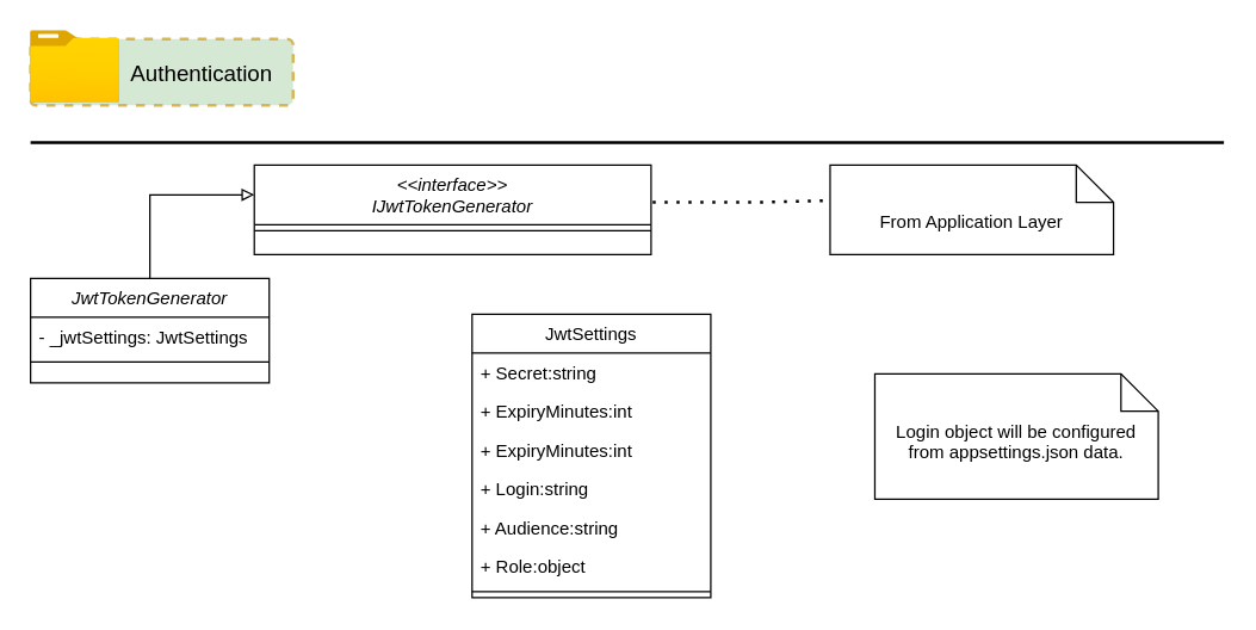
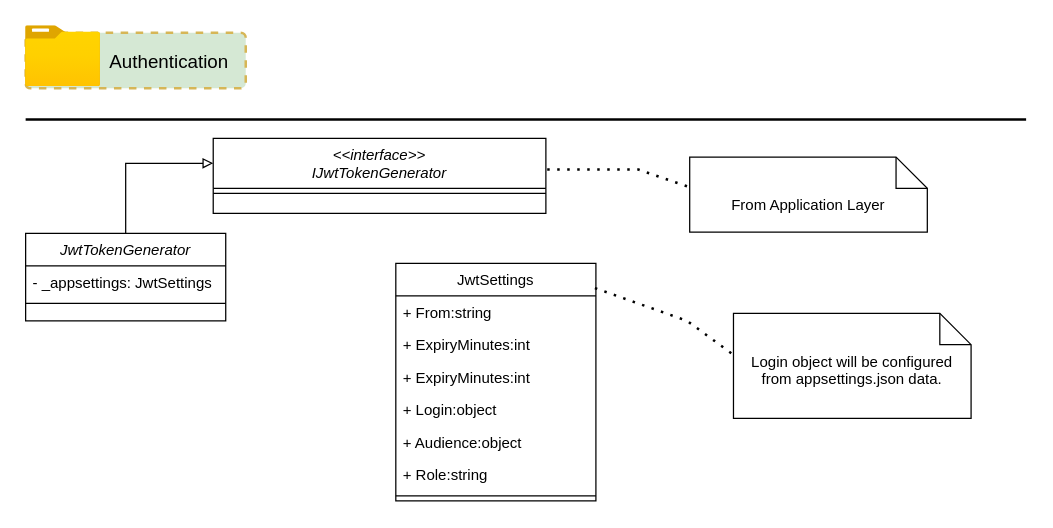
  <mxCell id="0" />
  <mxCell id="1" parent="0" />
  <mxCell id="2" value="&lt;div style=&quot;&quot;&gt;&lt;span style=&quot;font-size: 15px; background-color: initial;&quot;&gt;Authentication&amp;nbsp; &amp;nbsp;&lt;/span&gt;&lt;/div&gt;" style="rounded=1;arcSize=9;align=right;spacingLeft=5;strokeColor=#d6b656;html=1;strokeWidth=2;fontSize=12;dashed=1;fillColor=#d5e8d4;" vertex="1" parent="1"><mxGeometry x="20" y="25.65" width="176" height="44.35" as="geometry" /></mxCell>
  <mxCell id="3" value="" style="image;aspect=fixed;html=1;points=[];align=center;fontSize=12;image=img/lib/azure2/general/Folder_Blank.svg;" vertex="1" parent="1"><mxGeometry x="20" y="20" width="60" height="48.69" as="geometry" /></mxCell>
  <mxCell id="4" value="" style="line;strokeWidth=2;html=1;" vertex="1" parent="1"><mxGeometry x="20" y="90" width="800" height="10" as="geometry" /></mxCell>
  <mxCell id="5" style="edgeStyle=orthogonalEdgeStyle;rounded=0;orthogonalLoop=1;jettySize=auto;html=1;exitX=0.5;exitY=0;exitDx=0;exitDy=0;entryX=0;entryY=0.333;entryDx=0;entryDy=0;entryPerimeter=0;endArrow=block;endFill=0;" edge="1" parent="1" source="6" target="17"><mxGeometry relative="1" as="geometry" /></mxCell>
  <mxCell id="6" value="JwtTokenGenerator" style="swimlane;fontStyle=2;align=center;verticalAlign=top;childLayout=stackLayout;horizontal=1;startSize=26;horizontalStack=0;resizeParent=1;resizeLast=0;collapsible=1;marginBottom=0;rounded=0;shadow=0;strokeWidth=1;" vertex="1" parent="1"><mxGeometry x="20" y="186" width="160" height="70" as="geometry"><mxRectangle x="230" y="140" width="160" height="26" as="alternateBounds" /></mxGeometry></mxCell>
- <mxCell id="7" value="- _jwtSettings: JwtSettings" style="text;align=left;verticalAlign=top;spacingLeft=4;spacingRight=4;overflow=hidden;rotatable=0;points=[[0,0.5],[1,0.5]];portConstraint=eastwest;" vertex="1" parent="6"><mxGeometry y="26" width="160" height="26" as="geometry" /></mxCell>
+ <mxCell id="7" value="- _appsettings: JwtSettings" style="text;align=left;verticalAlign=top;spacingLeft=4;spacingRight=4;overflow=hidden;rotatable=0;points=[[0,0.5],[1,0.5]];portConstraint=eastwest;" vertex="1" parent="6"><mxGeometry y="26" width="160" height="26" as="geometry" /></mxCell>
  <mxCell id="8" value="" style="line;html=1;strokeWidth=1;align=left;verticalAlign=middle;spacingTop=-1;spacingLeft=3;spacingRight=3;rotatable=0;labelPosition=right;points=[];portConstraint=eastwest;" vertex="1" parent="6"><mxGeometry y="52" width="160" height="8" as="geometry" /></mxCell>
  <mxCell id="9" value="JwtSettings" style="swimlane;fontStyle=0;align=center;verticalAlign=top;childLayout=stackLayout;horizontal=1;startSize=26;horizontalStack=0;resizeParent=1;resizeLast=0;collapsible=1;marginBottom=0;rounded=0;shadow=0;strokeWidth=1;" vertex="1" parent="1"><mxGeometry x="316" y="210" width="160" height="190" as="geometry"><mxRectangle x="340" y="380" width="170" height="26" as="alternateBounds" /></mxGeometry></mxCell>
- <mxCell id="10" value="+ Secret:string" style="text;align=left;verticalAlign=top;spacingLeft=4;spacingRight=4;overflow=hidden;rotatable=0;points=[[0,0.5],[1,0.5]];portConstraint=eastwest;" vertex="1" parent="9"><mxGeometry y="26" width="160" height="26" as="geometry" /></mxCell>
+ <mxCell id="10" value="+ From:string" style="text;align=left;verticalAlign=top;spacingLeft=4;spacingRight=4;overflow=hidden;rotatable=0;points=[[0,0.5],[1,0.5]];portConstraint=eastwest;" vertex="1" parent="9"><mxGeometry y="26" width="160" height="26" as="geometry" /></mxCell>
  <mxCell id="11" value="+ ExpiryMinutes:int" style="text;align=left;verticalAlign=top;spacingLeft=4;spacingRight=4;overflow=hidden;rotatable=0;points=[[0,0.5],[1,0.5]];portConstraint=eastwest;" vertex="1" parent="9"><mxGeometry y="52" width="160" height="26" as="geometry" /></mxCell>
  <mxCell id="12" value="+ ExpiryMinutes:int" style="text;align=left;verticalAlign=top;spacingLeft=4;spacingRight=4;overflow=hidden;rotatable=0;points=[[0,0.5],[1,0.5]];portConstraint=eastwest;" vertex="1" parent="9"><mxGeometry y="78" width="160" height="26" as="geometry" /></mxCell>
- <mxCell id="13" value="+ Login:string" style="text;align=left;verticalAlign=top;spacingLeft=4;spacingRight=4;overflow=hidden;rotatable=0;points=[[0,0.5],[1,0.5]];portConstraint=eastwest;" vertex="1" parent="9"><mxGeometry y="104" width="160" height="26" as="geometry" /></mxCell>
- <mxCell id="14" value="+ Audience:string" style="text;align=left;verticalAlign=top;spacingLeft=4;spacingRight=4;overflow=hidden;rotatable=0;points=[[0,0.5],[1,0.5]];portConstraint=eastwest;" vertex="1" parent="9"><mxGeometry y="130" width="160" height="26" as="geometry" /></mxCell>
- <mxCell id="15" value="+ Role:object" style="text;align=left;verticalAlign=top;spacingLeft=4;spacingRight=4;overflow=hidden;rotatable=0;points=[[0,0.5],[1,0.5]];portConstraint=eastwest;" vertex="1" parent="9"><mxGeometry y="156" width="160" height="26" as="geometry" /></mxCell>
+ <mxCell id="13" value="+ Login:object" style="text;align=left;verticalAlign=top;spacingLeft=4;spacingRight=4;overflow=hidden;rotatable=0;points=[[0,0.5],[1,0.5]];portConstraint=eastwest;" vertex="1" parent="9"><mxGeometry y="104" width="160" height="26" as="geometry" /></mxCell>
+ <mxCell id="14" value="+ Audience:object" style="text;align=left;verticalAlign=top;spacingLeft=4;spacingRight=4;overflow=hidden;rotatable=0;points=[[0,0.5],[1,0.5]];portConstraint=eastwest;" vertex="1" parent="9"><mxGeometry y="130" width="160" height="26" as="geometry" /></mxCell>
+ <mxCell id="15" value="+ Role:string" style="text;align=left;verticalAlign=top;spacingLeft=4;spacingRight=4;overflow=hidden;rotatable=0;points=[[0,0.5],[1,0.5]];portConstraint=eastwest;" vertex="1" parent="9"><mxGeometry y="156" width="160" height="26" as="geometry" /></mxCell>
  <mxCell id="16" value="" style="line;html=1;strokeWidth=1;align=left;verticalAlign=middle;spacingTop=-1;spacingLeft=3;spacingRight=3;rotatable=0;labelPosition=right;points=[];portConstraint=eastwest;" vertex="1" parent="9"><mxGeometry y="182" width="160" height="8" as="geometry" /></mxCell>
  <mxCell id="17" value="&lt;&lt;interface&gt;&gt;&#10;IJwtTokenGenerator" style="swimlane;fontStyle=2;align=center;verticalAlign=top;childLayout=stackLayout;horizontal=1;startSize=40;horizontalStack=0;resizeParent=1;resizeLast=0;collapsible=1;marginBottom=0;rounded=0;shadow=0;strokeWidth=1;" vertex="1" parent="1"><mxGeometry x="170" y="110" width="266" height="60" as="geometry"><mxRectangle x="230" y="140" width="160" height="26" as="alternateBounds" /></mxGeometry></mxCell>
  <mxCell id="18" value="" style="line;html=1;strokeWidth=1;align=left;verticalAlign=middle;spacingTop=-1;spacingLeft=3;spacingRight=3;rotatable=0;labelPosition=right;points=[];portConstraint=eastwest;" vertex="1" parent="17"><mxGeometry y="40" width="266" height="8" as="geometry" /></mxCell>
  <mxCell id="19" value="" style="endArrow=none;dashed=1;html=1;dashPattern=1 3;strokeWidth=2;rounded=0;exitX=1.004;exitY=0.416;exitDx=0;exitDy=0;exitPerimeter=0;entryX=-0.004;entryY=0.397;entryDx=0;entryDy=0;entryPerimeter=0;" edge="1" parent="1" source="17" target="20"><mxGeometry width="50" height="50" relative="1" as="geometry"><mxPoint x="480" y="170" as="sourcePoint" /><mxPoint x="556" y="135" as="targetPoint" /><Array as="points"><mxPoint x="510" y="135" /></Array></mxGeometry></mxCell>
- <mxCell id="20" value="From Application Layer" style="shape=note2;boundedLbl=1;whiteSpace=wrap;html=1;size=25;verticalAlign=top;align=center;" vertex="1" parent="1"><mxGeometry x="556" y="110" width="190" height="60" as="geometry" /></mxCell>
+ <mxCell id="20" value="From Application Layer" style="shape=note2;boundedLbl=1;whiteSpace=wrap;html=1;size=25;verticalAlign=top;align=center;" vertex="1" parent="1"><mxGeometry x="551" y="125" width="190" height="60" as="geometry" /></mxCell>
  <mxCell id="21" value="Login object will be configured from appsettings.json data." style="shape=note2;boundedLbl=1;whiteSpace=wrap;html=1;size=25;verticalAlign=top;align=center;" vertex="1" parent="1"><mxGeometry x="586" y="250" width="190" height="84" as="geometry" /></mxCell>
+ <mxCell id="22" value="" style="endArrow=none;dashed=1;html=1;dashPattern=1 3;strokeWidth=2;rounded=0;exitX=0.995;exitY=0.104;exitDx=0;exitDy=0;exitPerimeter=0;entryX=0.004;entryY=0.401;entryDx=0;entryDy=0;entryPerimeter=0;" edge="1" parent="1" source="9" target="21"><mxGeometry width="50" height="50" relative="1" as="geometry"><mxPoint x="476" y="256" as="sourcePoint" /><mxPoint x="594" y="255" as="targetPoint" /><Array as="points"><mxPoint x="549" y="256" /></Array></mxGeometry></mxCell>
